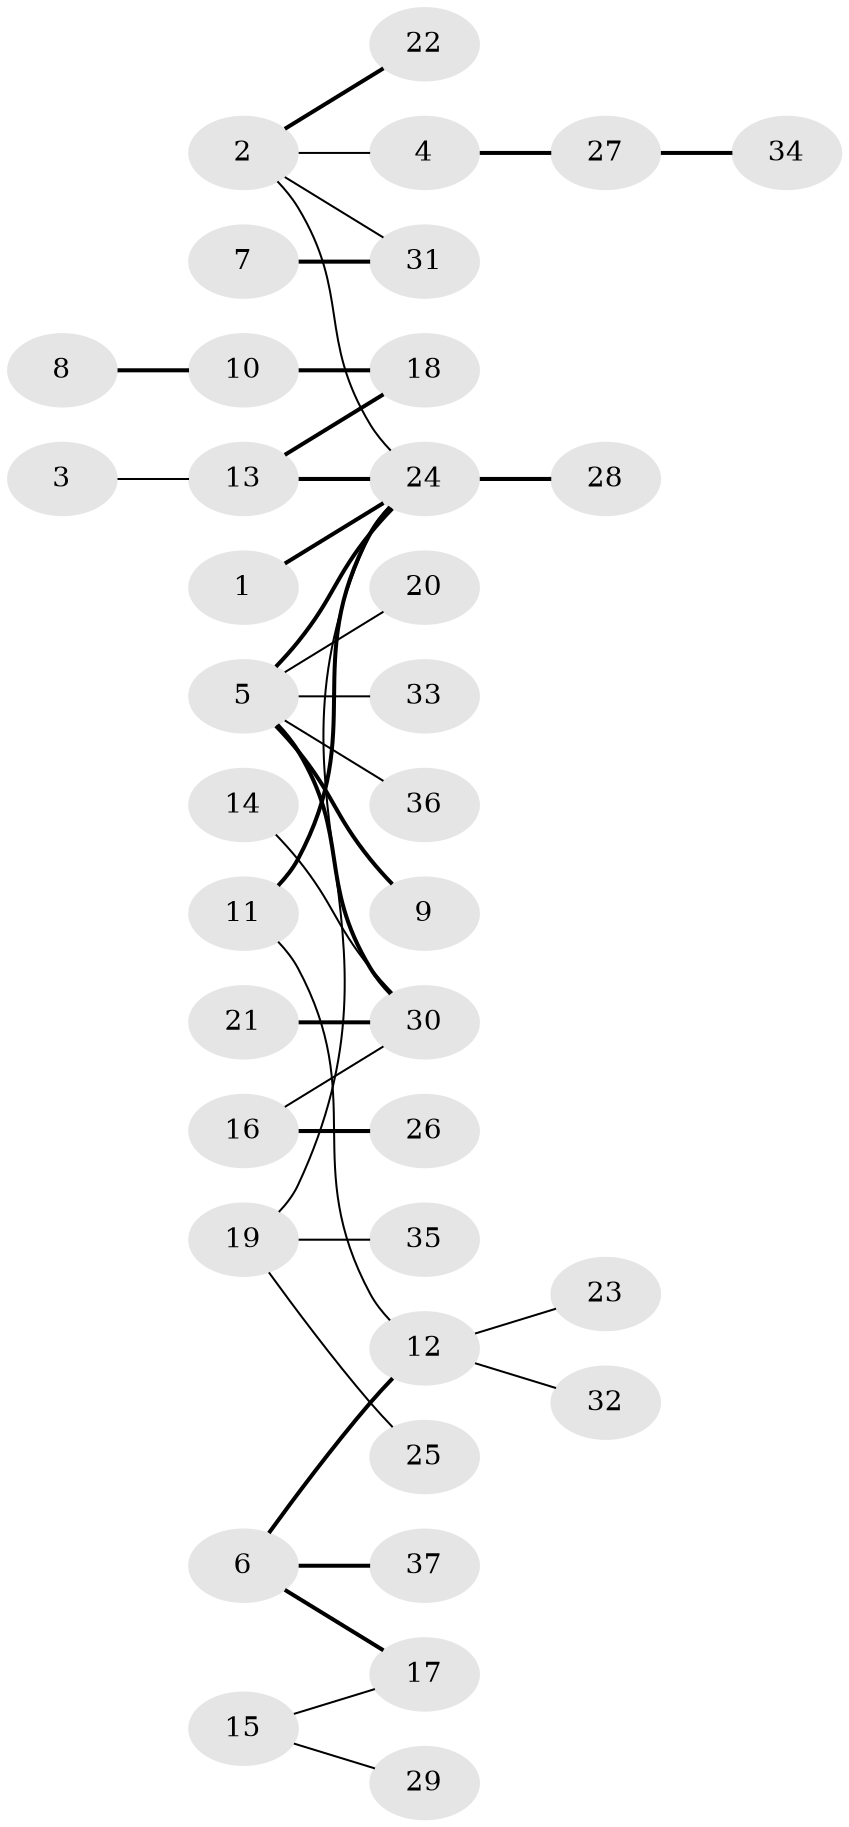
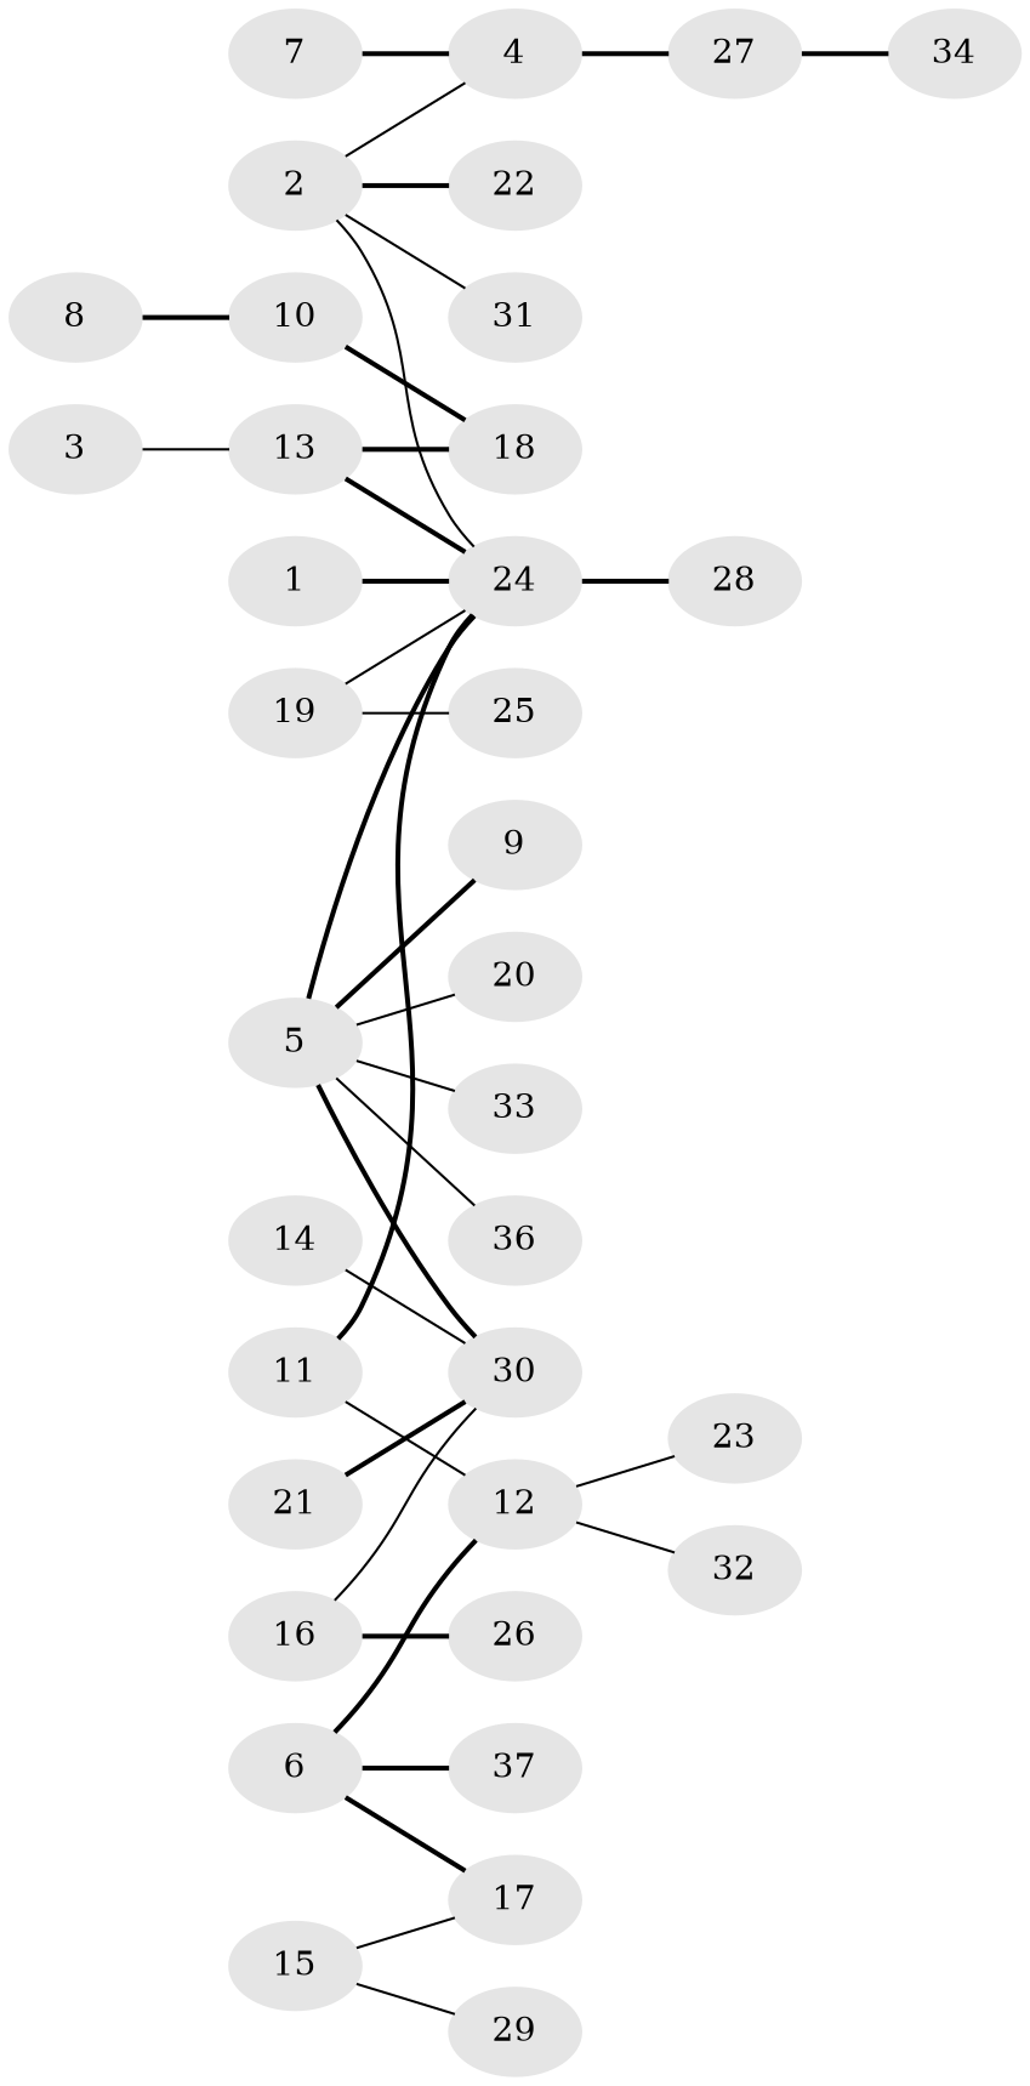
  graph {
    rankdir=LR
    node [color=gray90 style=filled]
    edge [style=bold weight=1.0]
    1
    24
    28
    2
    4
    22
    31
    27
    3
    13
    18
    34
    5
    9
    20
    30
    33
    36
    6
    12
    17
    37
    23
    32
    7
    8
    10
    11
    14
    15
    29
    16
    26
    19
    25
-   35
    21
    1 -- 24
    24 -- 28
    2 -- 24 [style=solid]
    2 -- 4 [style=solid]
    2 -- 22
    2 -- 31 [style=solid]
    4 -- 27
    27 -- 34
    3 -- 13 [style=solid]
    13 -- 24
    13 -- 18
    5 -- 24
    5 -- 9
    5 -- 20 [style=solid]
    5 -- 30
    5 -- 33 [style=solid]
    5 -- 36 [style=solid]
    6 -- 12
    6 -- 17
    6 -- 37
    12 -- 23 [style=solid]
    12 -- 32 [style=solid]
-   7 -- 31
+   7 -- 4
    8 -- 10
    10 -- 18
    11 -- 24
    11 -- 12 [style=solid]
    14 -- 30 [style=solid]
    15 -- 17 [style=solid]
    15 -- 29 [style=solid]
    16 -- 30 [style=solid]
    16 -- 26
    19 -- 24 [style=solid]
    19 -- 25 [style=solid]
-   19 -- 35 [style=solid]
    21 -- 30
  }
